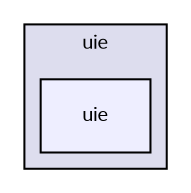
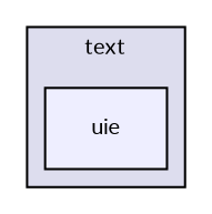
  digraph {
    compound=true
    fontname=Lato
    n1 [fillcolor="#eeeeff" fontname=Lato fontsize=10 label=uie pencolor=black shape=box style=filled]
    subgraph cluster_1 {
      bgcolor="#ddddee"
      fontsize=10
-     label=uie
+     label=text
      pencolor=black
      n1
    }
  }
